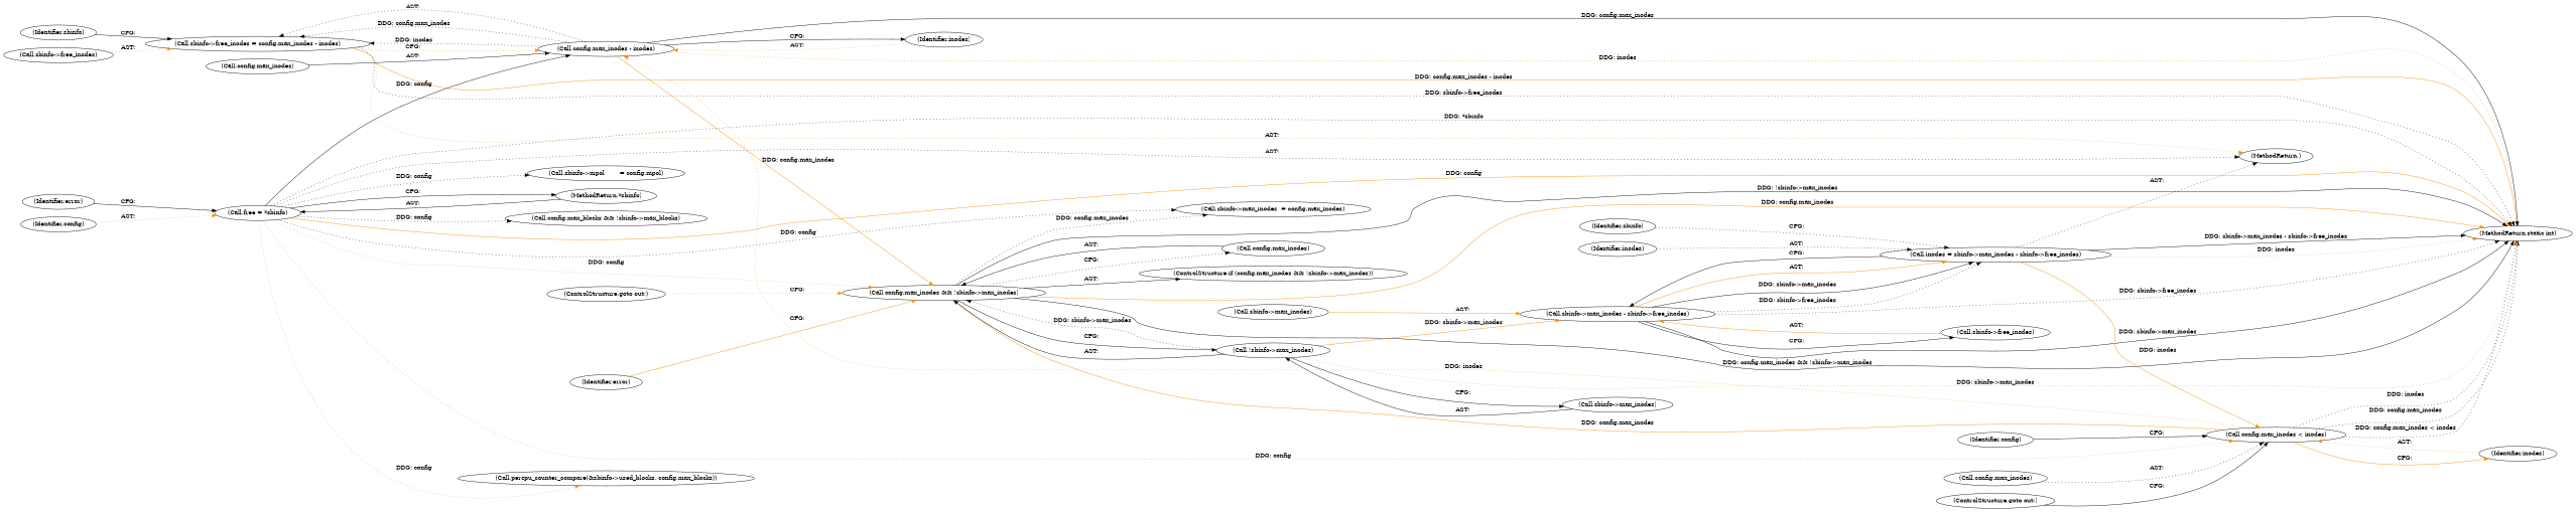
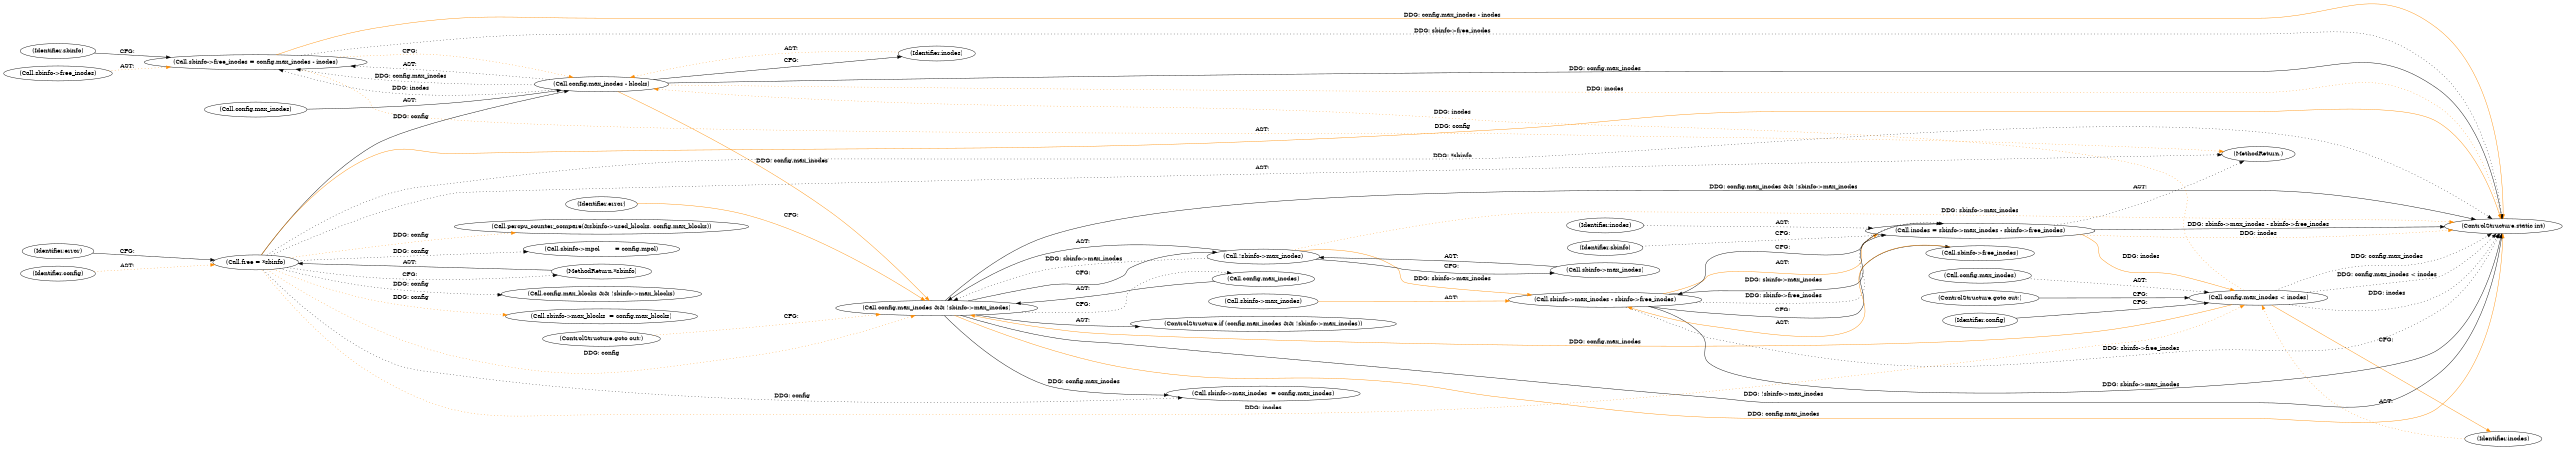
  digraph {
    rankdir=LR
    edge [color=black style=dotted]
    n1 [label="(Call,sbinfo->free_inodes = config.max_inodes - inodes)"]
-   n2 [label="(Call,config.max_inodes - inodes)"]
+   n2 [label="(Call,config.max_inodes - blocks)"]
    n3 [label="(MethodReturn,)"]
-   n4 [label="(MethodReturn,static int)"]
+   n4 [label="(ControlStructure,static int)"]
    n5 [label="(Identifier,inodes)"]
    n6 [label="(Call,config.max_inodes && !sbinfo->max_inodes)"]
    n7 [label="(Call,free = *sbinfo)"]
    n8 [label="(Call,config.max_inodes < inodes)"]
    n9 [label="(Call,sbinfo->mpol        = config.mpol)"]
    n10 [label="(Call,sbinfo->max_inodes  = config.max_inodes)"]
    n11 [label="(MethodReturn,*sbinfo)"]
    n12 [label="(Call,config.max_blocks && !sbinfo->max_blocks)"]
+   n13 [label="(Call,sbinfo->max_blocks  = config.max_blocks)"]
    n14 [label="(Call,percpu_counter_compare(&sbinfo->used_blocks, config.max_blocks))"]
    n15 [label="(Call,!sbinfo->max_inodes)"]
    n16 [label="(ControlStructure,if (config.max_inodes && !sbinfo->max_inodes))"]
    n17 [label="(Call,config.max_inodes)"]
    n18 [label="(Identifier,inodes)"]
    n19 [label="(Call,sbinfo->max_inodes - sbinfo->free_inodes)"]
    n20 [label="(Call,sbinfo->max_inodes)"]
    n21 [label="(Call,inodes = sbinfo->max_inodes - sbinfo->free_inodes)"]
    n22 [label="(Call,sbinfo->free_inodes)"]
    n23 [label="(Identifier,config)"]
    n24 [label="(ControlStructure,goto out;)"]
    n25 [label="(Call,config.max_inodes)"]
    n26 [label="(Identifier,inodes)"]
    n27 [label="(Identifier,error)"]
    n28 [label="(Identifier,sbinfo)"]
    n29 [label="(ControlStructure,goto out;)"]
    n30 [label="(Call,config.max_inodes)"]
    n31 [label="(Identifier,config)"]
    n32 [label="(Identifier,sbinfo)"]
    n33 [label="(Identifier,error)"]
    n34 [label="(Call,sbinfo->free_inodes)"]
    n35 [label="(Call,sbinfo->max_inodes)"]
    n1 -> n2 [color=darkorange label="CFG: "]
    n1 -> n3 [color=darkorange label="AST: "]
    n1 -> n4 [color=darkorange label="DDG: config.max_inodes - inodes" style=solid]
    n1 -> n4 [label="DDG: sbinfo->free_inodes"]
    n2 -> n1 [label="AST: "]
    n2 -> n1 [label="DDG: config.max_inodes"]
    n2 -> n1 [label="DDG: inodes"]
    n2 -> n4 [color=darkorange label="DDG: inodes"]
    n2 -> n4 [label="DDG: config.max_inodes" style=solid]
    n2 -> n5 [label="CFG: " style=solid]
    n2 -> n6 [color=darkorange label="DDG: config.max_inodes" style=solid]
    n5 -> n2 [color=darkorange label="AST: "]
    n6 -> n4 [label="DDG: !sbinfo->max_inodes" style=solid]
    n6 -> n4 [color=darkorange label="DDG: config.max_inodes" style=solid]
    n6 -> n4 [label="DDG: config.max_inodes && !sbinfo->max_inodes" style=solid]
-   n6 -> n10 [label="DDG: config.max_inodes"]
+   n6 -> n10 [label="DDG: config.max_inodes" style=solid]
    n6 -> n15 [label="CFG: " style=solid]
    n6 -> n16 [label="AST: " style=solid]
    n6 -> n17 [label="CFG: "]
    n7 -> n2 [label="DDG: config" style=solid]
    n7 -> n3 [label="AST: "]
    n7 -> n4 [color=darkorange label="DDG: config" style=solid]
    n7 -> n4 [label="DDG: *sbinfo"]
    n7 -> n6 [color=darkorange label="DDG: config"]
-   n7 -> n8 [color=darkorange label="DDG: config"]
+   n7 -> n8 [color=darkorange label="DDG: inodes"]
    n7 -> n9 [label="DDG: config"]
    n7 -> n10 [label="DDG: config"]
-   n7 -> n11 [label="CFG: " style=solid]
+   n7 -> n11 [label="CFG: "]
    n7 -> n12 [label="DDG: config"]
+   n7 -> n13 [color=darkorange label="DDG: config"]
    n7 -> n14 [color=darkorange label="DDG: config"]
    n8 -> n2 [color=darkorange label="DDG: inodes"]
    n8 -> n4 [label="DDG: config.max_inodes"]
    n8 -> n4 [label="DDG: config.max_inodes < inodes"]
    n8 -> n4 [label="DDG: inodes"]
    n8 -> n6 [color=darkorange label="DDG: config.max_inodes" style=solid]
    n8 -> n18 [color=darkorange label="CFG: " style=solid]
    n11 -> n7 [label="AST: " style=solid]
    n15 -> n4 [color=darkorange label="DDG: sbinfo->max_inodes"]
    n15 -> n6 [label="AST: " style=solid]
    n15 -> n6 [label="DDG: sbinfo->max_inodes"]
    n15 -> n19 [color=darkorange label="DDG: sbinfo->max_inodes" style=solid]
    n15 -> n20 [label="CFG: " style=solid]
    n17 -> n6 [label="AST: " style=solid]
    n18 -> n8 [color=darkorange label="AST: "]
    n19 -> n4 [label="DDG: sbinfo->free_inodes"]
    n19 -> n4 [label="DDG: sbinfo->max_inodes" style=solid]
    n19 -> n21 [color=darkorange label="AST: " style=solid]
    n19 -> n21 [label="DDG: sbinfo->max_inodes" style=solid]
    n19 -> n21 [label="DDG: sbinfo->free_inodes"]
    n19 -> n22 [label="CFG: " style=solid]
    n20 -> n15 [label="AST: " style=solid]
    n21 -> n3 [label="AST: "]
    n21 -> n4 [label="DDG: sbinfo->max_inodes - sbinfo->free_inodes" style=solid]
    n21 -> n4 [color=darkorange label="DDG: inodes"]
    n21 -> n8 [color=darkorange label="DDG: inodes" style=solid]
    n21 -> n19 [label="CFG: " style=solid]
    n22 -> n19 [color=darkorange label="AST: " style=solid]
    n23 -> n8 [label="CFG: " style=solid]
    n24 -> n6 [color=darkorange label="CFG: "]
    n25 -> n8 [label="AST: "]
    n26 -> n21 [label="AST: "]
    n27 -> n7 [label="CFG: " style=solid]
    n28 -> n21 [label="CFG: "]
    n29 -> n8 [label="CFG: " style=solid]
    n30 -> n2 [label="AST: " style=solid]
    n31 -> n7 [color=darkorange label="AST: "]
    n32 -> n1 [label="CFG: " style=solid]
    n33 -> n6 [color=darkorange label="CFG: " style=solid]
    n34 -> n1 [color=darkorange label="AST: "]
    n35 -> n19 [color=darkorange label="AST: " style=solid]
  }
